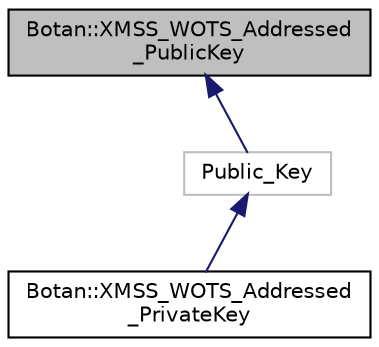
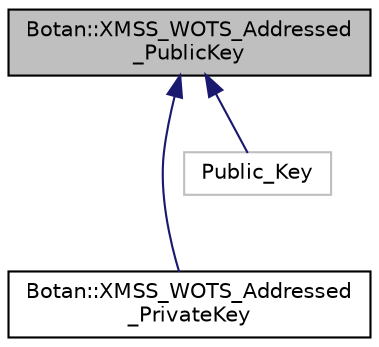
  digraph {
    node [color=black fillcolor=white fontname=Helvetica fontsize=10 shape=record style=filled]
    edge [color=midnightblue dir=back fontname=Helvetica fontsize=10 labelfontname=Helvetica labelfontsize=10 style=solid]
    n1 [fillcolor=grey75 fontcolor=black height=0.2 label="Botan::XMSS_WOTS_Addressed\l_PublicKey" width=0.4]
    n2 [height=0.2 label="Botan::XMSS_WOTS_Addressed\l_PrivateKey" width=0.4]
    n3 [color=grey75 height=0.2 label=Public_Key width=0.4]
-   n3 -> n2
+   n1 -> n2
    n1 -> n3
  }
